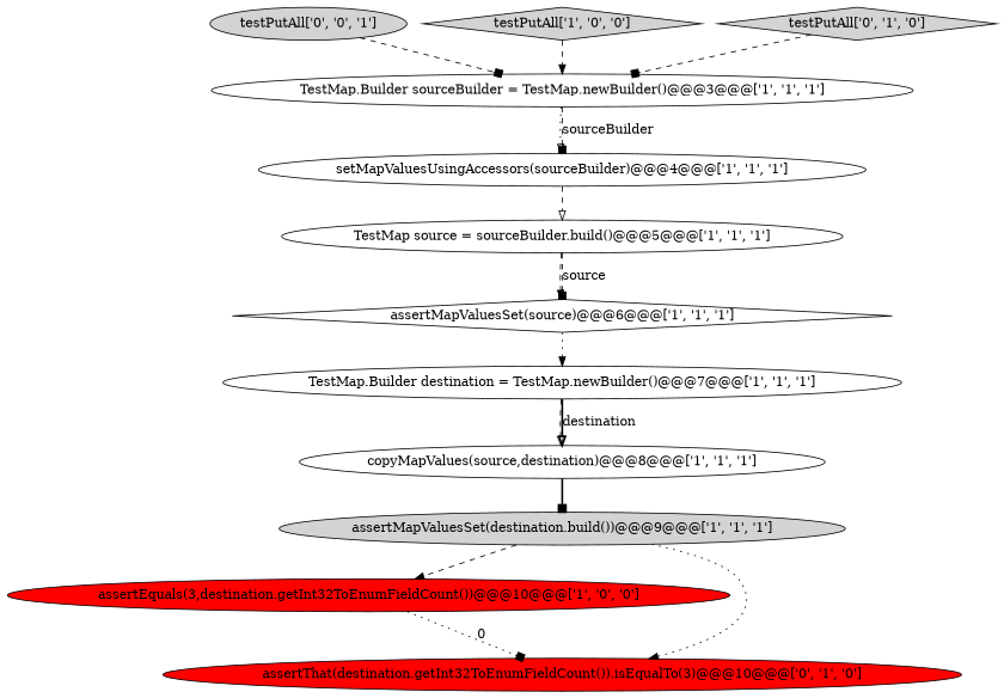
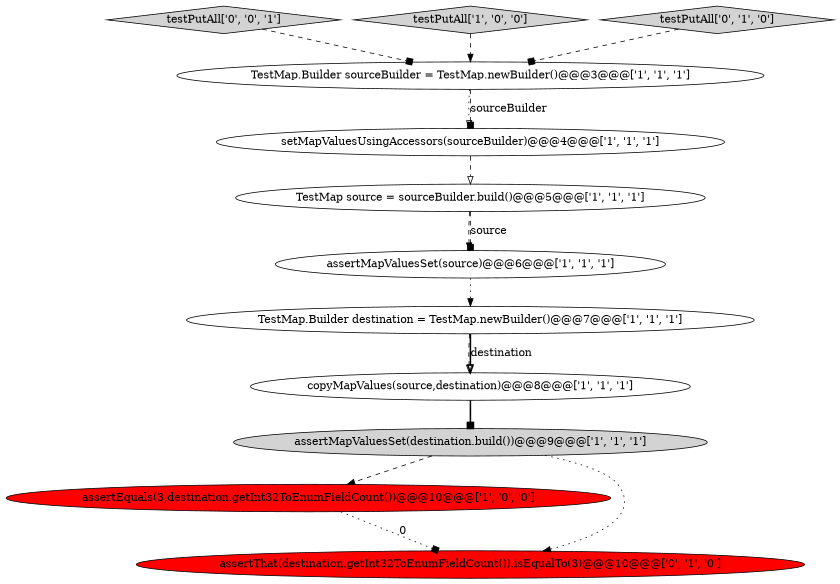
  digraph {
    node [fillcolor=white shape=ellipse style=filled]
    edge [arrowhead=box style=dashed]
    n1 [label="copyMapValues(source,destination)@@@8@@@['1', '1', '1']"]
    n2 [fillcolor=lightgray label="assertMapValuesSet(destination.build())@@@9@@@['1', '1', '1']"]
    n3 [fillcolor=red label="assertEquals(3,destination.getInt32ToEnumFieldCount())@@@10@@@['1', '0', '0']"]
    n4 [fillcolor=red label="assertThat(destination.getInt32ToEnumFieldCount()).isEqualTo(3)@@@10@@@['0', '1', '0']"]
    n5 [label="TestMap.Builder destination = TestMap.newBuilder()@@@7@@@['1', '1', '1']"]
-   n6 [fillcolor=lightgray label="testPutAll['0', '0', '1']"]
+   n6 [fillcolor=lightgray label="testPutAll['0', '0', '1']" shape=diamond]
    n7 [label="TestMap.Builder sourceBuilder = TestMap.newBuilder()@@@3@@@['1', '1', '1']"]
    n8 [label="setMapValuesUsingAccessors(sourceBuilder)@@@4@@@['1', '1', '1']"]
    n9 [label="TestMap source = sourceBuilder.build()@@@5@@@['1', '1', '1']"]
-   n10 [label="assertMapValuesSet(source)@@@6@@@['1', '1', '1']" shape=diamond]
+   n10 [label="assertMapValuesSet(source)@@@6@@@['1', '1', '1']"]
    n11 [fillcolor=lightgray label="testPutAll['1', '0', '0']" shape=diamond]
    n12 [fillcolor=lightgray label="testPutAll['0', '1', '0']" shape=diamond]
    n1 -> n2 [style=bold]
    n2 -> n3 [arrowhead=normal]
    n2 -> n4 [arrowhead=normal style=dotted]
    n3 -> n4 [label=0 style=dotted]
    n5 -> n1 [arrowhead=onormal]
    n5 -> n1 [arrowhead=onormal label=destination style=bold]
    n6 -> n7
    n7 -> n8 [arrowhead=onormal style=dotted]
    n7 -> n8 [label=sourceBuilder]
    n8 -> n9 [arrowhead=onormal]
    n9 -> n10 [arrowhead=normal]
    n9 -> n10 [label=source]
    n10 -> n5 [arrowhead=normal style=dotted]
    n11 -> n7 [arrowhead=normal]
    n12 -> n7
  }
